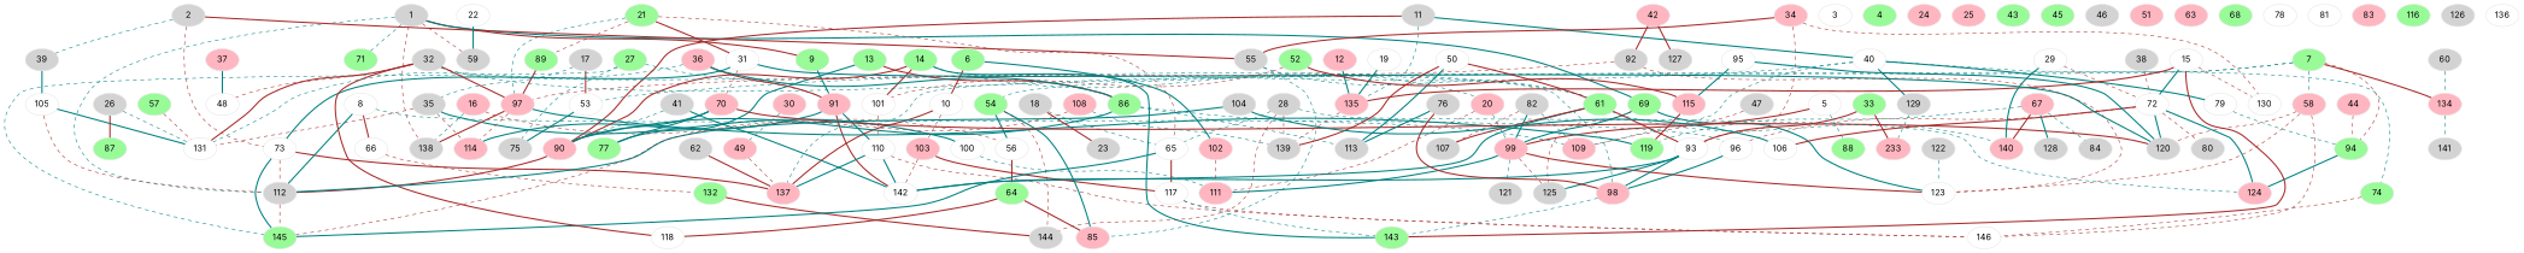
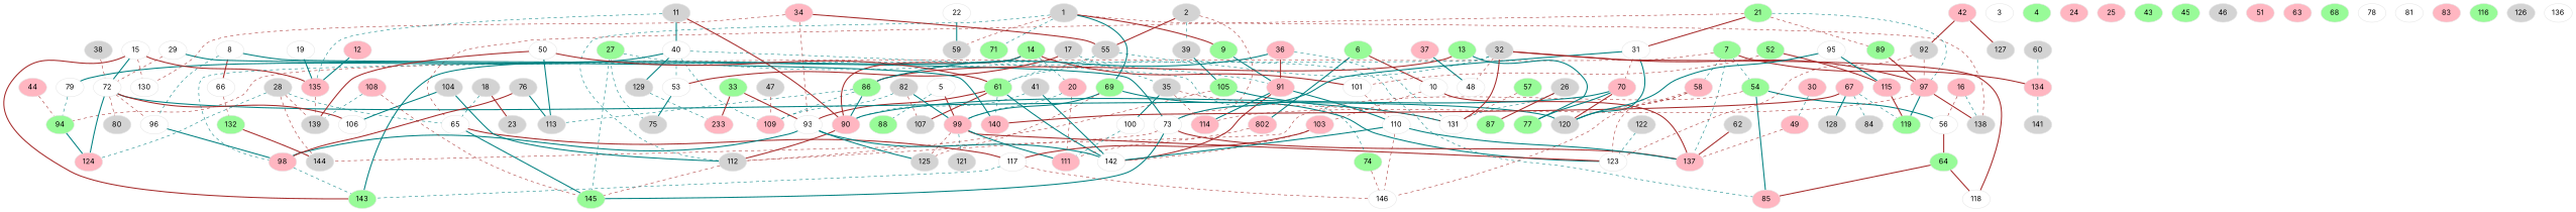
  graph {
    fontname=Inter
    node [color=gray90 fillcolor=lightgrey fontname=Inter style=filled]
    edge [color=teal fontname=Inter style=bold]
    9 [fillcolor=palegreen]
    1
    59
    69 [fillcolor=palegreen]
    71 [fillcolor=palegreen]
    112
    138
    91 [fillcolor=lightpink]
    99 [fillcolor=lightpink]
    123 [fillcolor=white]
    125
    145 [fillcolor=palegreen]
    2
    39
    55
    73 [fillcolor=white]
-   105 [fillcolor=white]
+   105 [fillcolor=palegreen]
    61 [fillcolor=palegreen]
    85 [fillcolor=lightpink]
    137 [fillcolor=lightpink]
    3 [fillcolor=white]
    4 [fillcolor=palegreen]
    5 [fillcolor=white]
    88 [fillcolor=palegreen]
    111 [fillcolor=lightpink]
    121
    6 [fillcolor=palegreen]
    10 [fillcolor=white]
-   102 [fillcolor=lightpink]
+   102 [fillcolor=lightpink label=802]
    103 [fillcolor=lightpink]
    7 [fillcolor=palegreen]
    54 [fillcolor=palegreen]
    58 [fillcolor=lightpink]
    94 [fillcolor=palegreen]
    134 [fillcolor=lightpink]
    56 [fillcolor=white]
    144
    120
    146 [fillcolor=white]
    124 [fillcolor=lightpink]
    141
    8 [fillcolor=white]
    66 [fillcolor=white]
    96 [fillcolor=white]
    132 [fillcolor=palegreen]
    98 [fillcolor=lightpink]
    114 [fillcolor=lightpink]
    142 [fillcolor=white]
    110 [fillcolor=white]
    117 [fillcolor=white]
    40 [fillcolor=white]
    11
    90 [fillcolor=lightpink]
    135 [fillcolor=lightpink]
    53 [fillcolor=white]
    74 [fillcolor=palegreen]
    79 [fillcolor=white]
    109 [fillcolor=lightpink]
    129
    139
    12 [fillcolor=lightpink]
    13 [fillcolor=palegreen]
    77 [fillcolor=palegreen]
    86 [fillcolor=palegreen]
    113
    14 [fillcolor=palegreen]
    20 [fillcolor=lightpink]
    101 [fillcolor=white]
    143 [fillcolor=palegreen]
    15 [fillcolor=white]
    72 [fillcolor=white]
    130 [fillcolor=white]
    80
    106 [fillcolor=white]
    16 [fillcolor=lightpink]
    64 [fillcolor=palegreen]
    17
    35
    131 [fillcolor=white]
    100 [fillcolor=white]
    75
    18
    23
    65 [fillcolor=white]
    19 [fillcolor=white]
    21 [fillcolor=palegreen]
    31 [fillcolor=white]
    89 [fillcolor=palegreen]
    97 [fillcolor=lightpink]
    70 [fillcolor=lightpink]
    119 [fillcolor=palegreen]
    22 [fillcolor=white]
    24 [fillcolor=lightpink]
    25 [fillcolor=lightpink]
    87 [fillcolor=palegreen]
    26
    27 [fillcolor=palegreen]
    28
    29 [fillcolor=white]
    140 [fillcolor=lightpink]
    30 [fillcolor=lightpink]
    49 [fillcolor=lightpink]
    32
    48 [fillcolor=white]
    118 [fillcolor=white]
    93 [fillcolor=white]
    107
    33 [fillcolor=palegreen]
    n109 [fillcolor=lightpink label=233]
    34 [fillcolor=lightpink]
    36 [fillcolor=lightpink]
    37 [fillcolor=lightpink]
    38
    41
    42 [fillcolor=lightpink]
    92
    127
    43 [fillcolor=palegreen]
    44 [fillcolor=lightpink]
    45 [fillcolor=palegreen]
    46
    47
    50 [fillcolor=white]
    51 [fillcolor=lightpink]
    52 [fillcolor=palegreen]
    115 [fillcolor=lightpink]
    57 [fillcolor=palegreen]
    60
    62
    63 [fillcolor=lightpink]
    67 [fillcolor=lightpink]
    84
    128
    68 [fillcolor=palegreen]
    76
    78 [fillcolor=white]
    81 [fillcolor=white]
    82
    83 [fillcolor=lightpink]
    95 [fillcolor=white]
    104
    108 [fillcolor=lightpink]
    116 [fillcolor=palegreen]
    122
    126
    136 [fillcolor=white]
    9 -- 91
    1 -- 9 [color=brown]
    1 -- 59 [color=brown style=dashed]
    1 -- 69
    1 -- 71 [style=dashed]
    1 -- 112 [style=dashed]
    1 -- 138 [color=brown style=dashed]
    69 -- 99
    69 -- 123
    69 -- 125 [color=brown style=dashed]
    112 -- 145 [color=brown style=dashed]
    91 -- 114
    91 -- 142 [color=brown]
    91 -- 110
    99 -- 123 [color=brown]
    99 -- 125 [color=brown style=dashed]
    99 -- 111
    99 -- 121 [style=dashed]
    2 -- 39 [style=dashed]
    2 -- 55 [color=brown]
    2 -- 73 [color=brown style=dashed]
    39 -- 105
    55 -- 61 [style=dashed]
    55 -- 85 [style=dashed]
    73 -- 112 [color=brown style=dashed]
    73 -- 145
    73 -- 137 [color=brown]
    105 -- 112 [color=brown style=dashed]
    105 -- 131
    61 -- 142
    61 -- 140 [style=dashed]
    61 -- 93 [color=brown]
    61 -- 107 [color=brown]
    5 -- 99 [color=brown]
    5 -- 88 [style=dashed]
    6 -- 10 [color=brown]
    6 -- 102
    10 -- 137 [color=brown]
    10 -- 103 [color=brown style=dashed]
    102 -- 111 [color=brown style=dashed]
    103 -- 142 [color=brown style=dashed]
    103 -- 117 [color=brown]
    7 -- 137 [style=dashed]
    7 -- 54 [style=dashed]
    7 -- 58 [style=dashed]
    7 -- 94 [color=brown style=dashed]
    7 -- 134 [color=brown]
    54 -- 85
    54 -- 56
    54 -- 144 [color=brown style=dashed]
    58 -- 123 [color=brown style=dashed]
    58 -- 120 [color=brown style=dashed]
    58 -- 146 [color=brown style=dashed]
    94 -- 124
    134 -- 141 [style=dashed]
    56 -- 64 [color=brown]
-   8 -- 112
+   8 -- 73
    8 -- 66 [color=brown]
    8 -- 96 [style=dashed]
    66 -- 132 [color=brown style=dashed]
    96 -- 98
    132 -- 144 [color=brown]
    98 -- 143 [style=dashed]
    110 -- 137
    110 -- 146 [color=brown style=dashed]
    110 -- 142
    117 -- 146 [color=brown style=dashed]
    117 -- 143 [style=dashed]
    40 -- 53 [style=dashed]
    40 -- 74 [style=dashed]
    40 -- 79
    40 -- 109 [style=dashed]
    40 -- 129
    11 -- 40
    11 -- 90 [color=brown]
    11 -- 135 [style=dashed]
    90 -- 112 [color=brown]
    135 -- 139 [color=brown style=dashed]
    53 -- 75
    74 -- 146 [color=brown style=dashed]
    79 -- 94 [style=dashed]
    129 -- n109 [style=dashed]
    12 -- 135
    13 -- 77
    13 -- 86 [color=brown]
    86 -- 90
    86 -- 109 [style=dashed]
    86 -- 113 [style=dashed]
    14 -- 90 [color=brown]
    14 -- 20 [style=dashed]
    14 -- 101 [color=brown]
    14 -- 143
    20 -- 99 [style=dashed]
    20 -- 111 [color=brown style=dashed]
    101 -- 110 [color=brown style=dashed]
    15 -- 135 [color=brown]
    15 -- 143 [color=brown]
    15 -- 72
    15 -- 130 [color=brown style=dashed]
    72 -- 120
    72 -- 124
    72 -- 96 [color=brown style=dashed]
    72 -- 80 [color=brown style=dashed]
    72 -- 106 [color=brown]
    16 -- 138 [style=dashed]
    16 -- 56 [color=brown style=dashed]
    64 -- 85 [color=brown]
    64 -- 118 [color=brown]
    17 -- 53 [color=brown]
    17 -- 35 [style=dashed]
    35 -- 114 [color=brown style=dashed]
    35 -- 131 [color=brown style=dashed]
    35 -- 100
    100 -- 111 [style=dashed]
    18 -- 23 [color=brown]
    18 -- 65 [style=dashed]
    65 -- 145
    65 -- 117 [color=brown]
    19 -- 135
    21 -- 65 [color=brown style=dashed]
    21 -- 31 [color=brown]
    21 -- 89 [color=brown style=dashed]
    21 -- 97 [style=dashed]
    31 -- 73
    31 -- 120
    31 -- 70 [color=brown style=dashed]
    89 -- 97 [color=brown]
    97 -- 138 [color=brown]
    97 -- 114 [color=brown style=dashed]
    97 -- 119
    70 -- 120 [color=brown]
    70 -- 90
    70 -- 77
    22 -- 59
    26 -- 131 [style=dashed]
    26 -- 87 [color=brown]
    27 -- 91 [style=dashed]
    27 -- 145 [style=dashed]
    27 -- 75 [style=dashed]
    28 -- 144 [color=brown style=dashed]
    28 -- 124 [style=dashed]
    28 -- 139 [color=brown style=dashed]
    28 -- 65 [style=dashed]
    29 -- 72 [color=brown style=dashed]
    29 -- 140
    30 -- 49 [style=dashed]
    49 -- 137 [color=brown style=dashed]
    32 -- 61 [style=dashed]
    32 -- 98 [style=dashed]
    32 -- 131 [color=brown]
    32 -- 97 [color=brown]
    32 -- 48 [color=brown style=dashed]
    32 -- 118 [color=brown]
    93 -- 125
    93 -- 98
    93 -- 142
    33 -- 93 [color=brown]
    33 -- n109 [color=brown]
    34 -- 55 [color=brown]
    34 -- 130 [color=brown style=dashed]
    34 -- 93 [color=brown style=dashed]
    36 -- 91 [color=brown]
    36 -- 86
    36 -- 131 [style=dashed]
    37 -- 48
    38 -- 72 [color=brown style=dashed]
    41 -- 142
    41 -- 90 [style=dashed]
    42 -- 92 [color=brown]
    42 -- 127 [color=brown]
    92 -- 123 [color=brown style=dashed]
    92 -- 97 [color=brown style=dashed]
    44 -- 94 [color=brown style=dashed]
    47 -- 109 [color=brown style=dashed]
    50 -- 61 [color=brown]
    50 -- 139 [color=brown]
    50 -- 113
    52 -- 101 [color=brown style=dashed]
    52 -- 115 [color=brown]
    115 -- 119 [color=brown]
    57 -- 131 [color=brown style=dashed]
    60 -- 134 [style=dashed]
    62 -- 137 [color=brown]
    67 -- 119 [style=dashed]
    67 -- 140 [color=brown]
    67 -- 84 [style=dashed]
    67 -- 128
    76 -- 98 [color=brown]
    76 -- 113
    82 -- 99
    82 -- 109 [style=dashed]
    82 -- 107 [color=brown style=dashed]
    95 -- 120
    95 -- 115
    104 -- 112
    104 -- 106
    108 -- 145 [color=brown style=dashed]
    108 -- 139 [style=dashed]
    122 -- 123 [style=dashed]
  }
